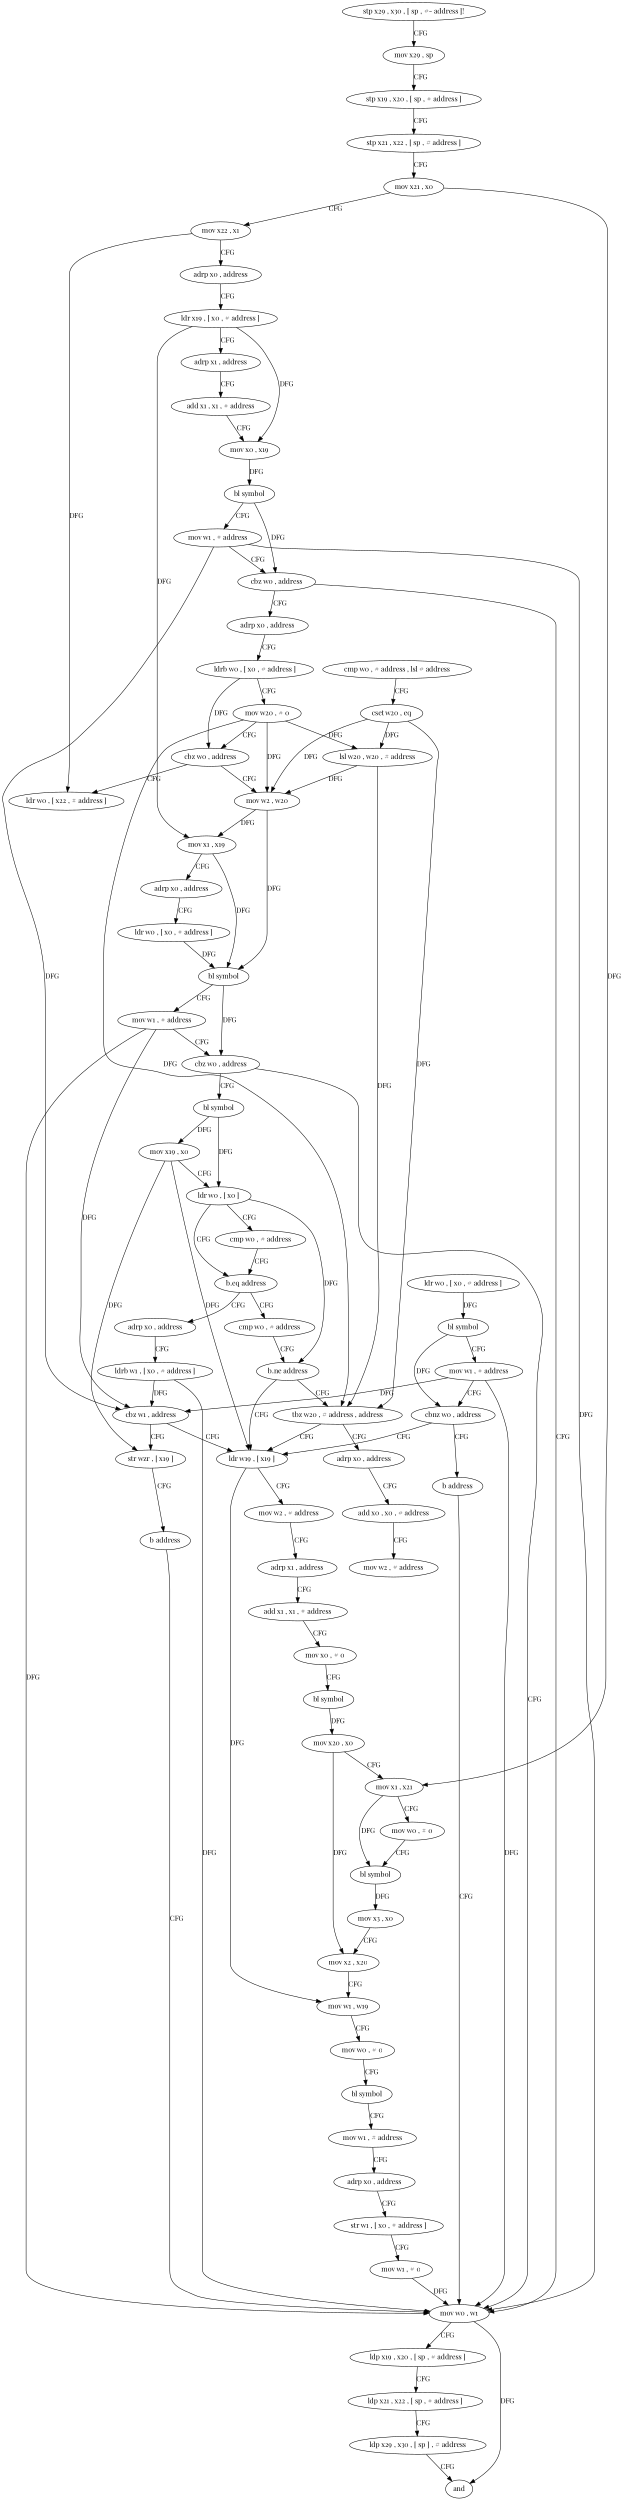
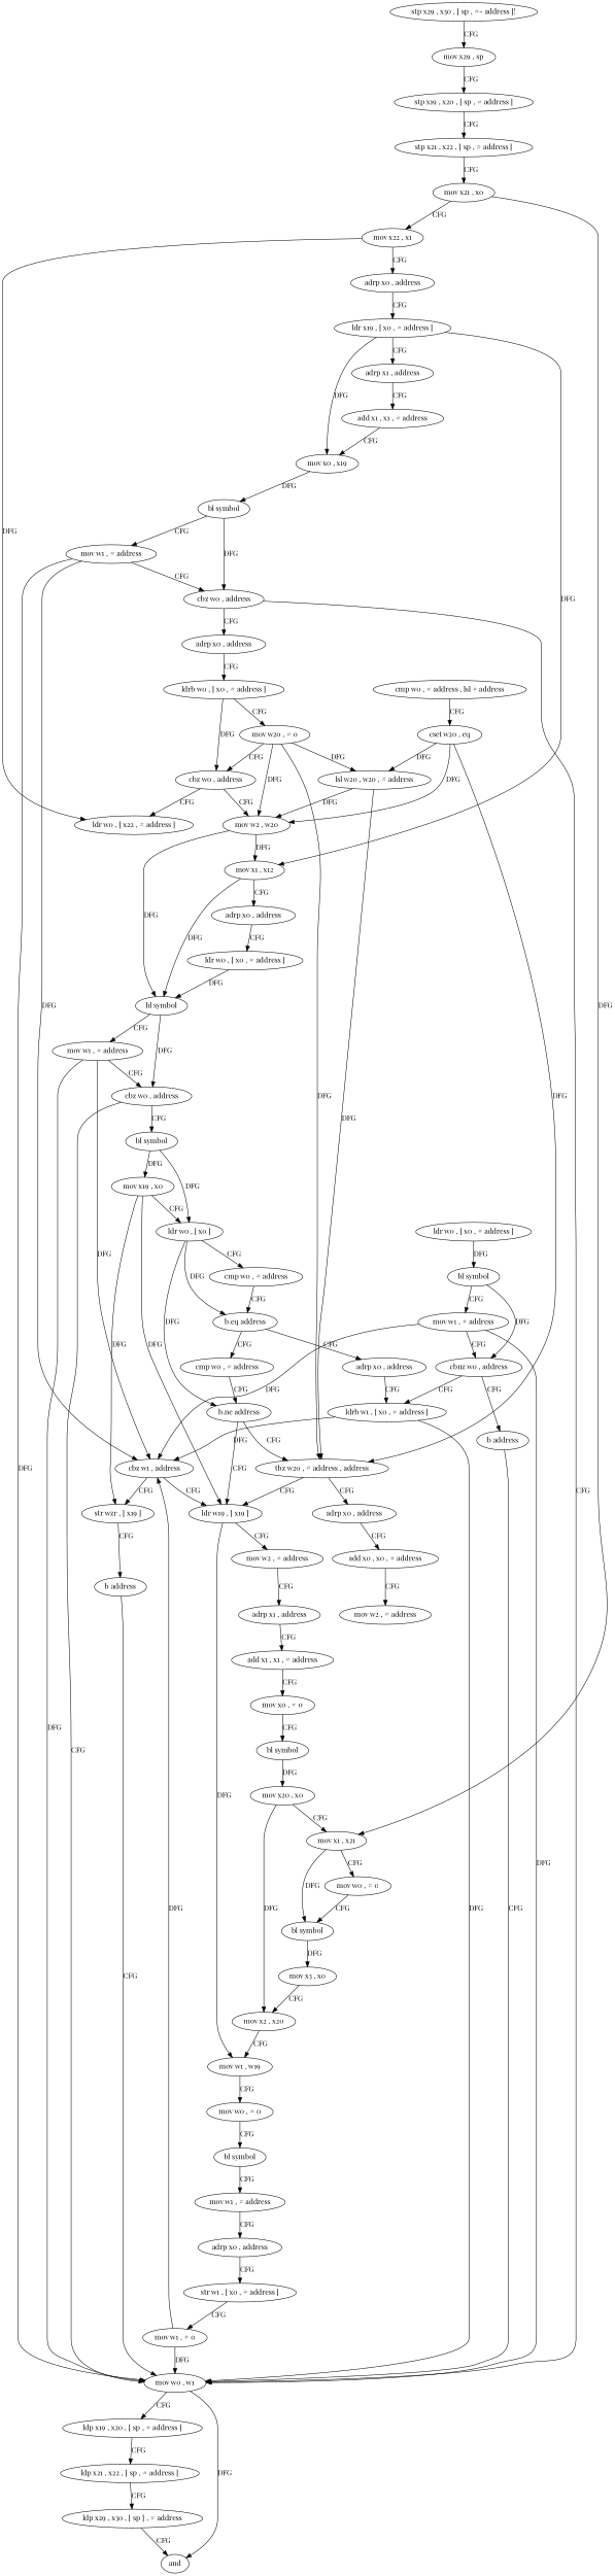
  digraph {
    fontname="Playfair Display"
    node [fontname="Playfair Display"]
    edge [fontname="Playfair Display"]
    n1 [label="stp x29 , x30 , [ sp , #- address ]!"]
    n2 [label="mov x29 , sp"]
    n3 [label="stp x19 , x20 , [ sp , # address ]"]
    n4 [label="stp x21 , x22 , [ sp , # address ]"]
    n5 [label="mov x21 , x0"]
    n6 [label="mov x22 , x1"]
    n7 [label="mov x1 , x21"]
    n8 [label="adrp x0 , address"]
    n9 [label="ldr w0 , [ x22 , # address ]"]
    n10 [label="mov w0 , # 0"]
    n11 [label="bl symbol"]
    n12 [label="ldr x19 , [ x0 , # address ]"]
    n13 [label="adrp x1 , address"]
    n14 [label="mov x0 , x19"]
-   n15 [label="mov x1 , x19"]
+   n15 [label="mov x1 , x12"]
    n16 [label="add x1 , x1 , # address"]
    n17 [label="bl symbol"]
    n18 [label="bl symbol"]
    n19 [label="adrp x0 , address"]
    n20 [label="mov w1 , # address"]
    n21 [label="cbz w0 , address"]
    n22 [label="mov w0 , w1"]
    n23 [label="cbz w1 , address"]
    n24 [label="adrp x0 , address"]
    n25 [label="ldp x19 , x20 , [ sp , # address ]"]
    n26 [label=and]
    n27 [label="ldr w19 , [ x19 ]"]
    n28 [label="str wzr , [ x19 ]"]
    n29 [label="ldrb w0 , [ x0 , # address ]"]
    n30 [label="ldp x21 , x22 , [ sp , # address ]"]
    n31 [label="mov w20 , # 0"]
    n32 [label="cbz w0 , address"]
    n33 [label="ldp x29 , x30 , [ sp ] , # address"]
    n34 [label="mov w2 , w20"]
    n35 [label="lsl w20 , w20 , # address"]
    n36 [label="tbz w20 , # address , address"]
    n37 [label="adrp x0 , address"]
    n38 [label="mov w1 , # address"]
    n39 [label="cbz w0 , address"]
    n40 [label="ldr w0 , [ x0 , # address ]"]
    n41 [label="bl symbol"]
    n42 [label="mov x19 , x0"]
    n43 [label="ldr w0 , [ x0 ]"]
    n44 [label="cmp w0 , # address"]
    n45 [label="b.eq address"]
    n46 [label="b.ne address"]
    n47 [label="cmp w0 , # address , lsl # address"]
    n48 [label="cset w20 , eq"]
    n49 [label="mov w2 , # address"]
    n50 [label="mov w1 , w19"]
    n51 [label="b address"]
    n52 [label="adrp x0 , address"]
    n53 [label="cmp w0 , # address"]
    n54 [label="ldrb w1 , [ x0 , # address ]"]
    n55 [label="adrp x1 , address"]
    n56 [label="mov w0 , # 0"]
    n57 [label="add x0 , x0 , # address"]
    n58 [label="add x1 , x1 , # address"]
    n59 [label="mov x0 , # 0"]
    n60 [label="bl symbol"]
    n61 [label="mov x20 , x0"]
    n62 [label="mov x2 , x20"]
    n63 [label="mov x3 , x0"]
    n64 [label="bl symbol"]
    n65 [label="mov w1 , # address"]
    n66 [label="adrp x0 , address"]
    n67 [label="str w1 , [ x0 , # address ]"]
    n68 [label="mov w1 , # 0"]
    n69 [label="mov w2 , # address"]
    n70 [label="ldr w0 , [ x0 , # address ]"]
    n71 [label="bl symbol"]
    n72 [label="mov w1 , # address"]
    n73 [label="cbnz w0 , address"]
    n74 [label="b address"]
    n1 -> n2 [label=CFG]
    n2 -> n3 [label=CFG]
    n3 -> n4 [label=CFG]
    n4 -> n5 [label=CFG]
    n5 -> n6 [label=CFG]
    n5 -> n7 [label=DFG]
    n6 -> n8 [label=CFG]
    n6 -> n9 [label=DFG]
    n7 -> n10 [label=CFG]
    n7 -> n11 [label=DFG]
    n8 -> n12 [label=CFG]
    n10 -> n11 [label=CFG]
    n11 -> n63 [label=DFG]
    n12 -> n13 [label=CFG]
    n12 -> n14 [label=DFG]
    n12 -> n15 [label=DFG]
    n13 -> n16 [label=CFG]
    n14 -> n17 [label=DFG]
    n15 -> n18 [label=DFG]
    n15 -> n19 [label=CFG]
    n16 -> n14 [label=CFG]
    n17 -> n20 [label=CFG]
    n17 -> n21 [label=DFG]
    n18 -> n38 [label=CFG]
    n18 -> n39 [label=DFG]
    n19 -> n40 [label=CFG]
    n20 -> n21 [label=CFG]
    n20 -> n22 [label=DFG]
    n20 -> n23 [label=DFG]
    n21 -> n22 [label=CFG]
    n21 -> n24 [label=CFG]
    n22 -> n25 [label=CFG]
    n22 -> n26 [label=DFG]
    n23 -> n27 [label=CFG]
    n23 -> n28 [label=CFG]
    n24 -> n29 [label=CFG]
    n25 -> n30 [label=CFG]
    n27 -> n49 [label=CFG]
    n27 -> n50 [label=DFG]
    n28 -> n51 [label=CFG]
    n29 -> n31 [label=CFG]
    n29 -> n32 [label=DFG]
    n30 -> n33 [label=CFG]
    n31 -> n32 [label=CFG]
    n31 -> n34 [label=DFG]
    n31 -> n35 [label=DFG]
    n31 -> n36 [label=DFG]
    n32 -> n9 [label=CFG]
    n32 -> n34 [label=CFG]
    n33 -> n26 [label=CFG]
    n34 -> n15 [label=DFG]
    n34 -> n18 [label=DFG]
    n35 -> n34 [label=DFG]
    n35 -> n36 [label=DFG]
    n36 -> n27 [label=CFG]
    n36 -> n37 [label=CFG]
    n37 -> n57 [label=CFG]
    n38 -> n22 [label=DFG]
    n38 -> n23 [label=DFG]
    n38 -> n39 [label=CFG]
    n39 -> n22 [label=CFG]
    n39 -> n41 [label=CFG]
    n40 -> n18 [label=DFG]
    n41 -> n42 [label=DFG]
    n41 -> n43 [label=DFG]
    n42 -> n27 [label=DFG]
    n42 -> n28 [label=DFG]
    n42 -> n43 [label=CFG]
    n43 -> n44 [label=CFG]
-   n43 -> n45 [label=CFG]
+   n43 -> n45 [label=DFG]
    n43 -> n46 [label=DFG]
    n44 -> n45 [label=CFG]
    n45 -> n52 [label=CFG]
    n45 -> n53 [label=CFG]
    n46 -> n27 [label=CFG]
    n46 -> n36 [label=CFG]
    n47 -> n48 [label=CFG]
    n48 -> n34 [label=DFG]
    n48 -> n35 [label=DFG]
    n48 -> n36 [label=DFG]
    n49 -> n55 [label=CFG]
    n50 -> n56 [label=CFG]
    n51 -> n22 [label=CFG]
    n52 -> n54 [label=CFG]
    n53 -> n46 [label=CFG]
    n54 -> n22 [label=DFG]
    n54 -> n23 [label=DFG]
    n55 -> n58 [label=CFG]
    n56 -> n64 [label=CFG]
    n57 -> n69 [label=CFG]
    n58 -> n59 [label=CFG]
    n59 -> n60 [label=CFG]
    n60 -> n61 [label=DFG]
    n61 -> n7 [label=CFG]
    n61 -> n62 [label=DFG]
    n62 -> n50 [label=CFG]
    n63 -> n62 [label=CFG]
    n64 -> n65 [label=CFG]
    n65 -> n66 [label=CFG]
    n66 -> n67 [label=CFG]
    n67 -> n68 [label=CFG]
    n68 -> n22 [label=DFG]
+   n68 -> n23 [label=DFG]
    n70 -> n71 [label=DFG]
    n71 -> n72 [label=CFG]
    n71 -> n73 [label=DFG]
    n72 -> n22 [label=DFG]
    n72 -> n23 [label=DFG]
    n72 -> n73 [label=CFG]
-   n73 -> n27 [label=CFG]
+   n73 -> n54 [label=CFG]
    n73 -> n74 [label=CFG]
    n74 -> n22 [label=CFG]
  }
